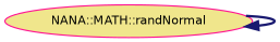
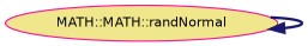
  digraph {
    rankdir=TB
-   n1 [color=deeppink fillcolor=khaki fontcolor=black fontname=Helvetica fontsize=10 height=0.2 label="NANA::MATH::randNormal" shape=ellipse style=filled width=0.4]
+   n1 [color=deeppink fillcolor=khaki fontcolor=black fontname=Helvetica fontsize=10 height=0.2 label="MATH::MATH::randNormal" shape=ellipse style=filled width=0.4]
    n1 -> n1 [color=midnightblue fontname=Helvetica fontsize=10 labelfontname=Helvetica labelfontsize=10 style=bold arrowhead=normal]
  }
